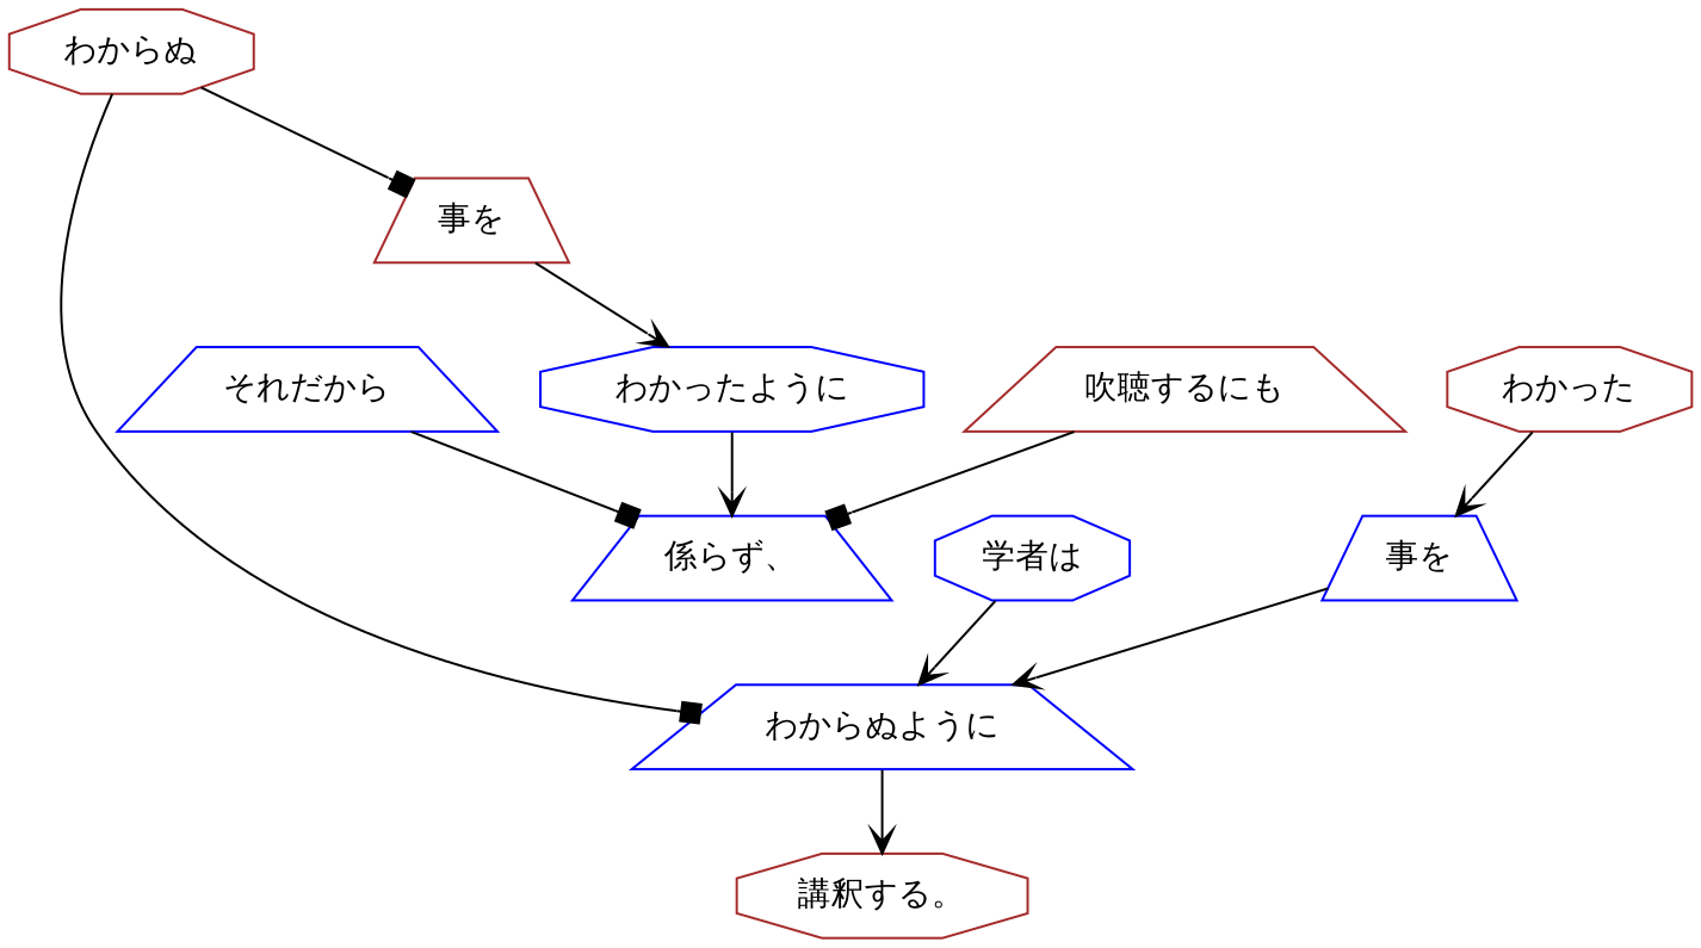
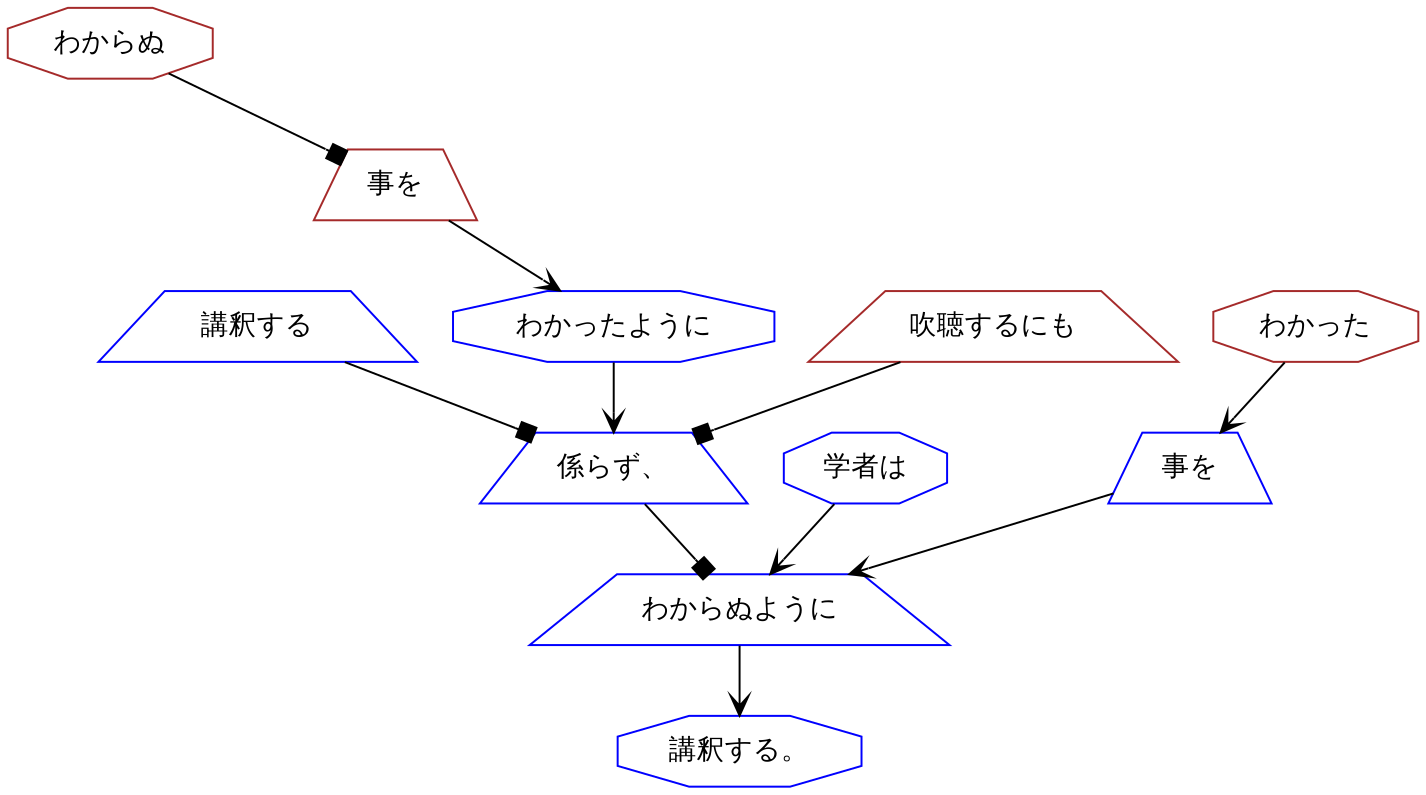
  digraph {
    node [color=blue shape=trapezium]
    edge [arrowhead=vee]
-   n1 [label="それだから"]
+   n1 [label="講釈する"]
    n2 [label="係らず、"]
    n3 [label="わからぬように"]
    n4 [color=brown label="わからぬ" shape=octagon]
    n5 [color=brown label="事を"]
    n6 [label="わかったように" shape=octagon]
    n7 [color=brown label="吹聴するにも"]
-   n8 [color=brown label="講釈する。" shape=octagon]
+   n8 [label="講釈する。" shape=octagon]
    n9 [label="学者は" shape=octagon]
    n10 [color=brown label="わかった" shape=octagon]
    n11 [label="事を"]
    n1 -> n2 [arrowhead=box]
-   n4 -> n3 [arrowhead=box]
+   n2 -> n3 [arrowhead=box]
    n3 -> n8
    n4 -> n5 [arrowhead=box]
    n5 -> n6
    n6 -> n2
    n7 -> n2 [arrowhead=box]
    n9 -> n3
    n10 -> n11
    n11 -> n3
  }
